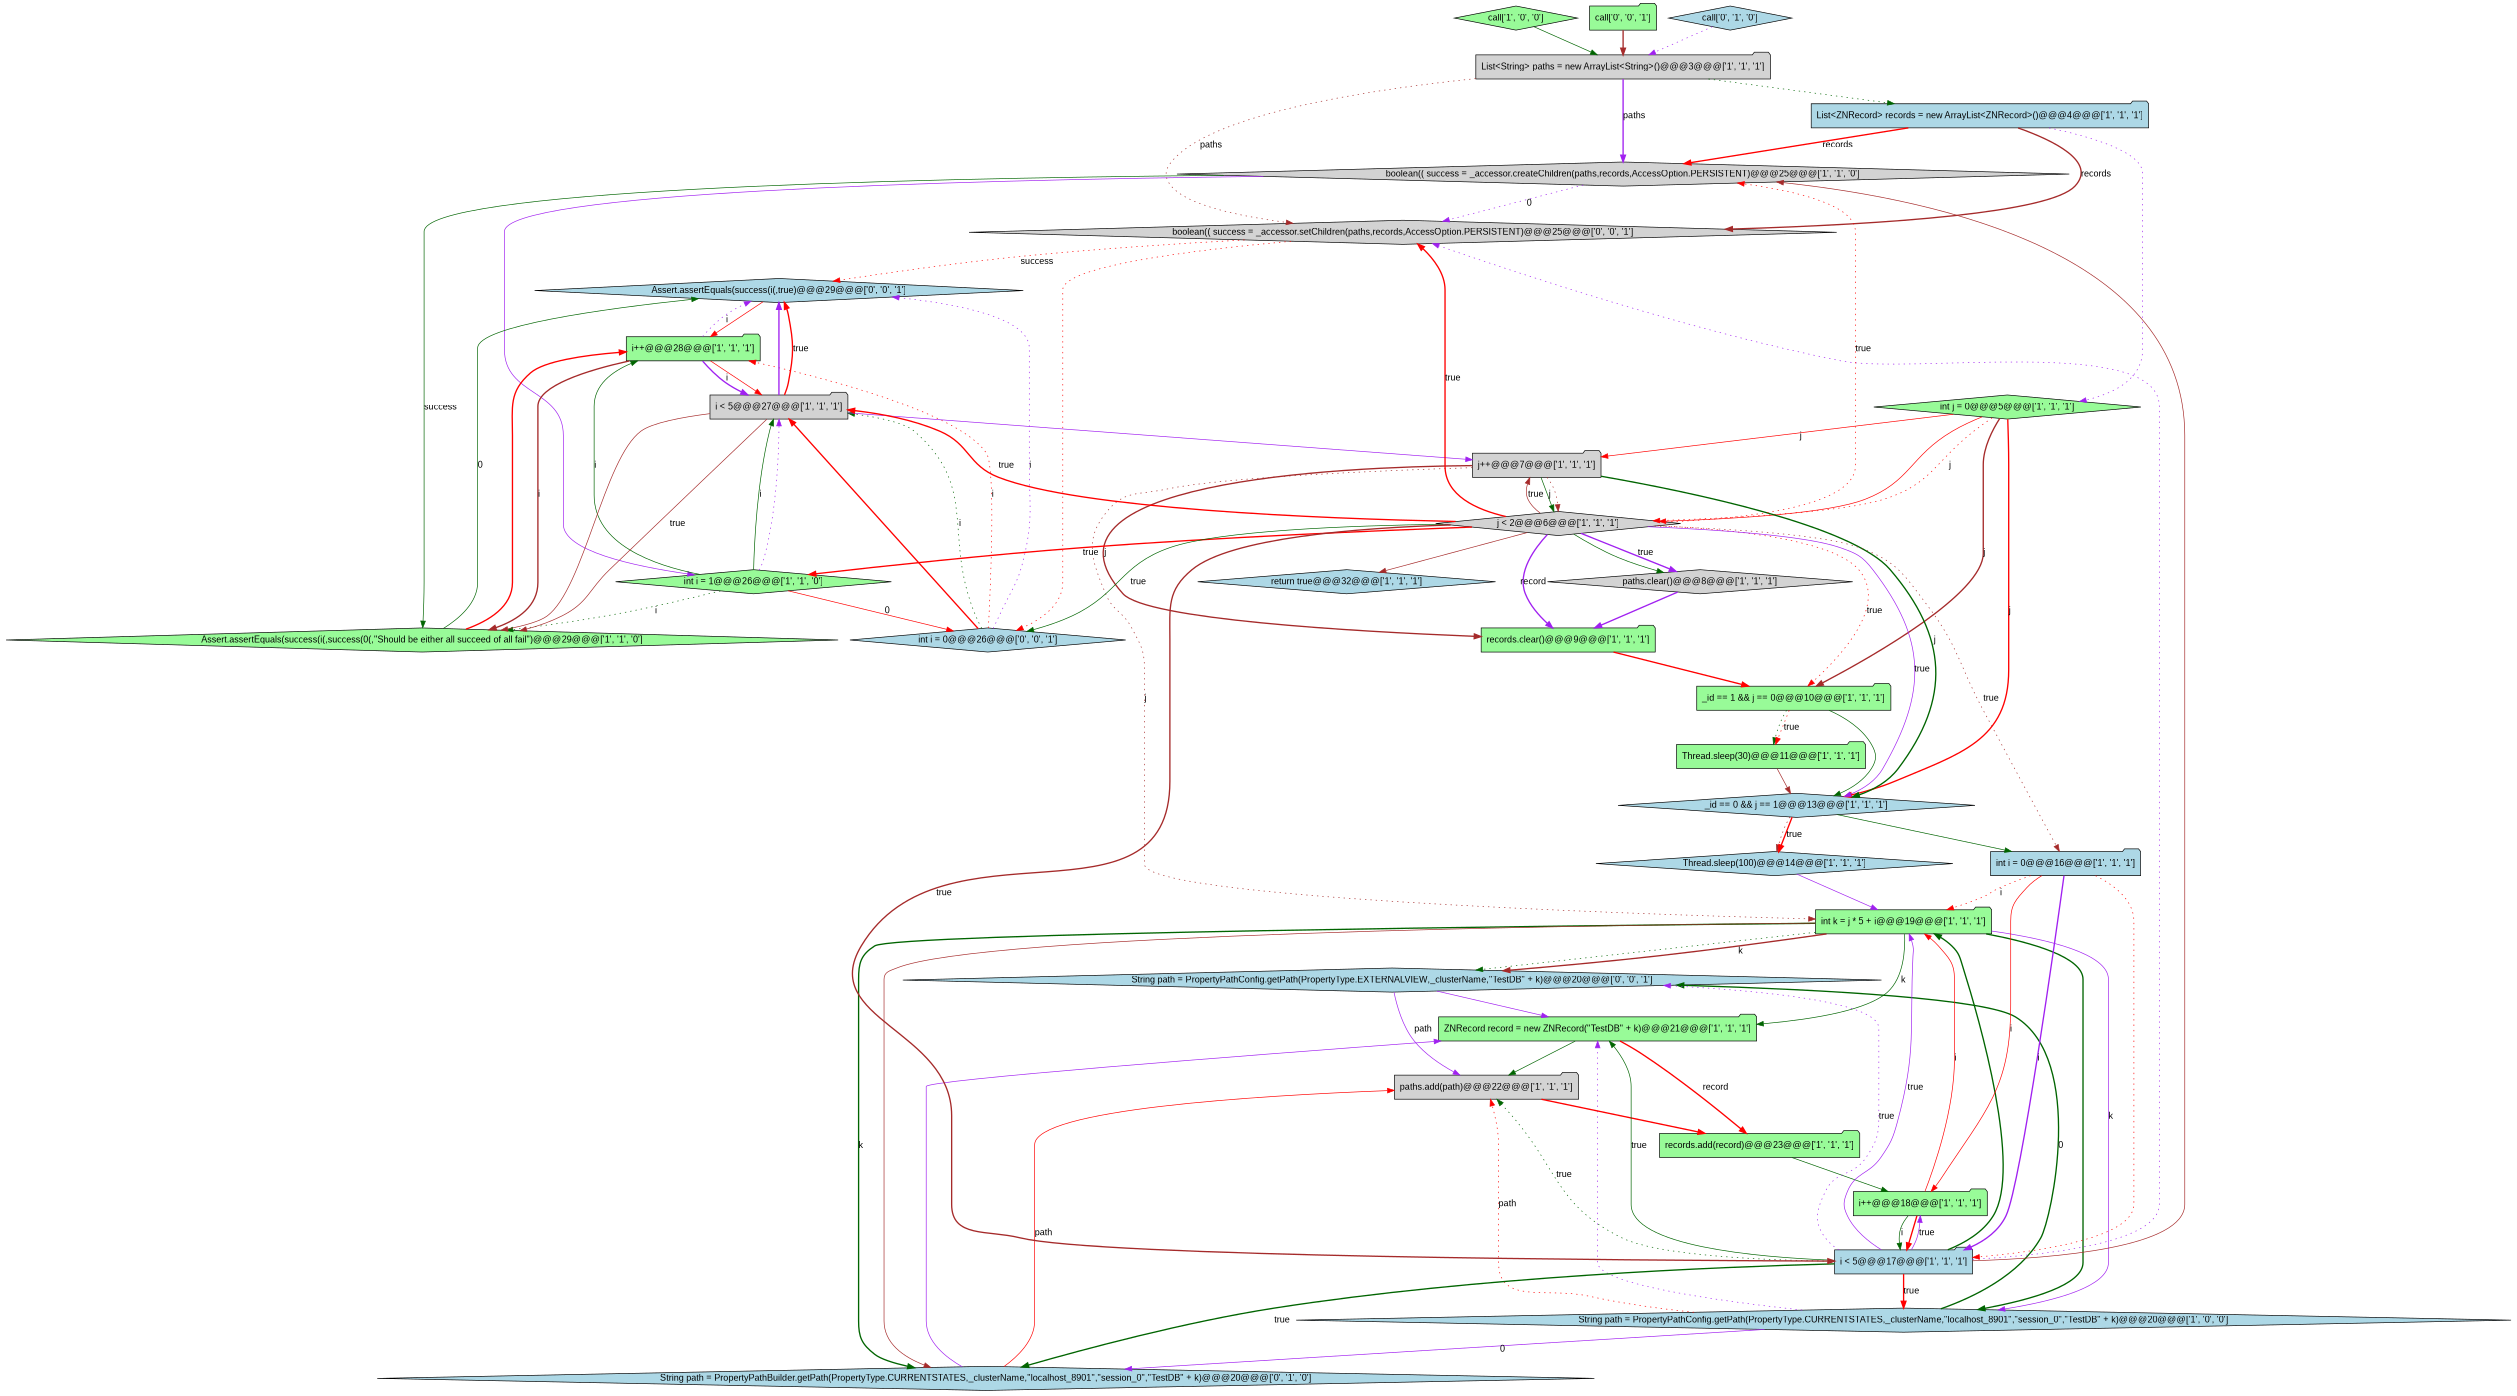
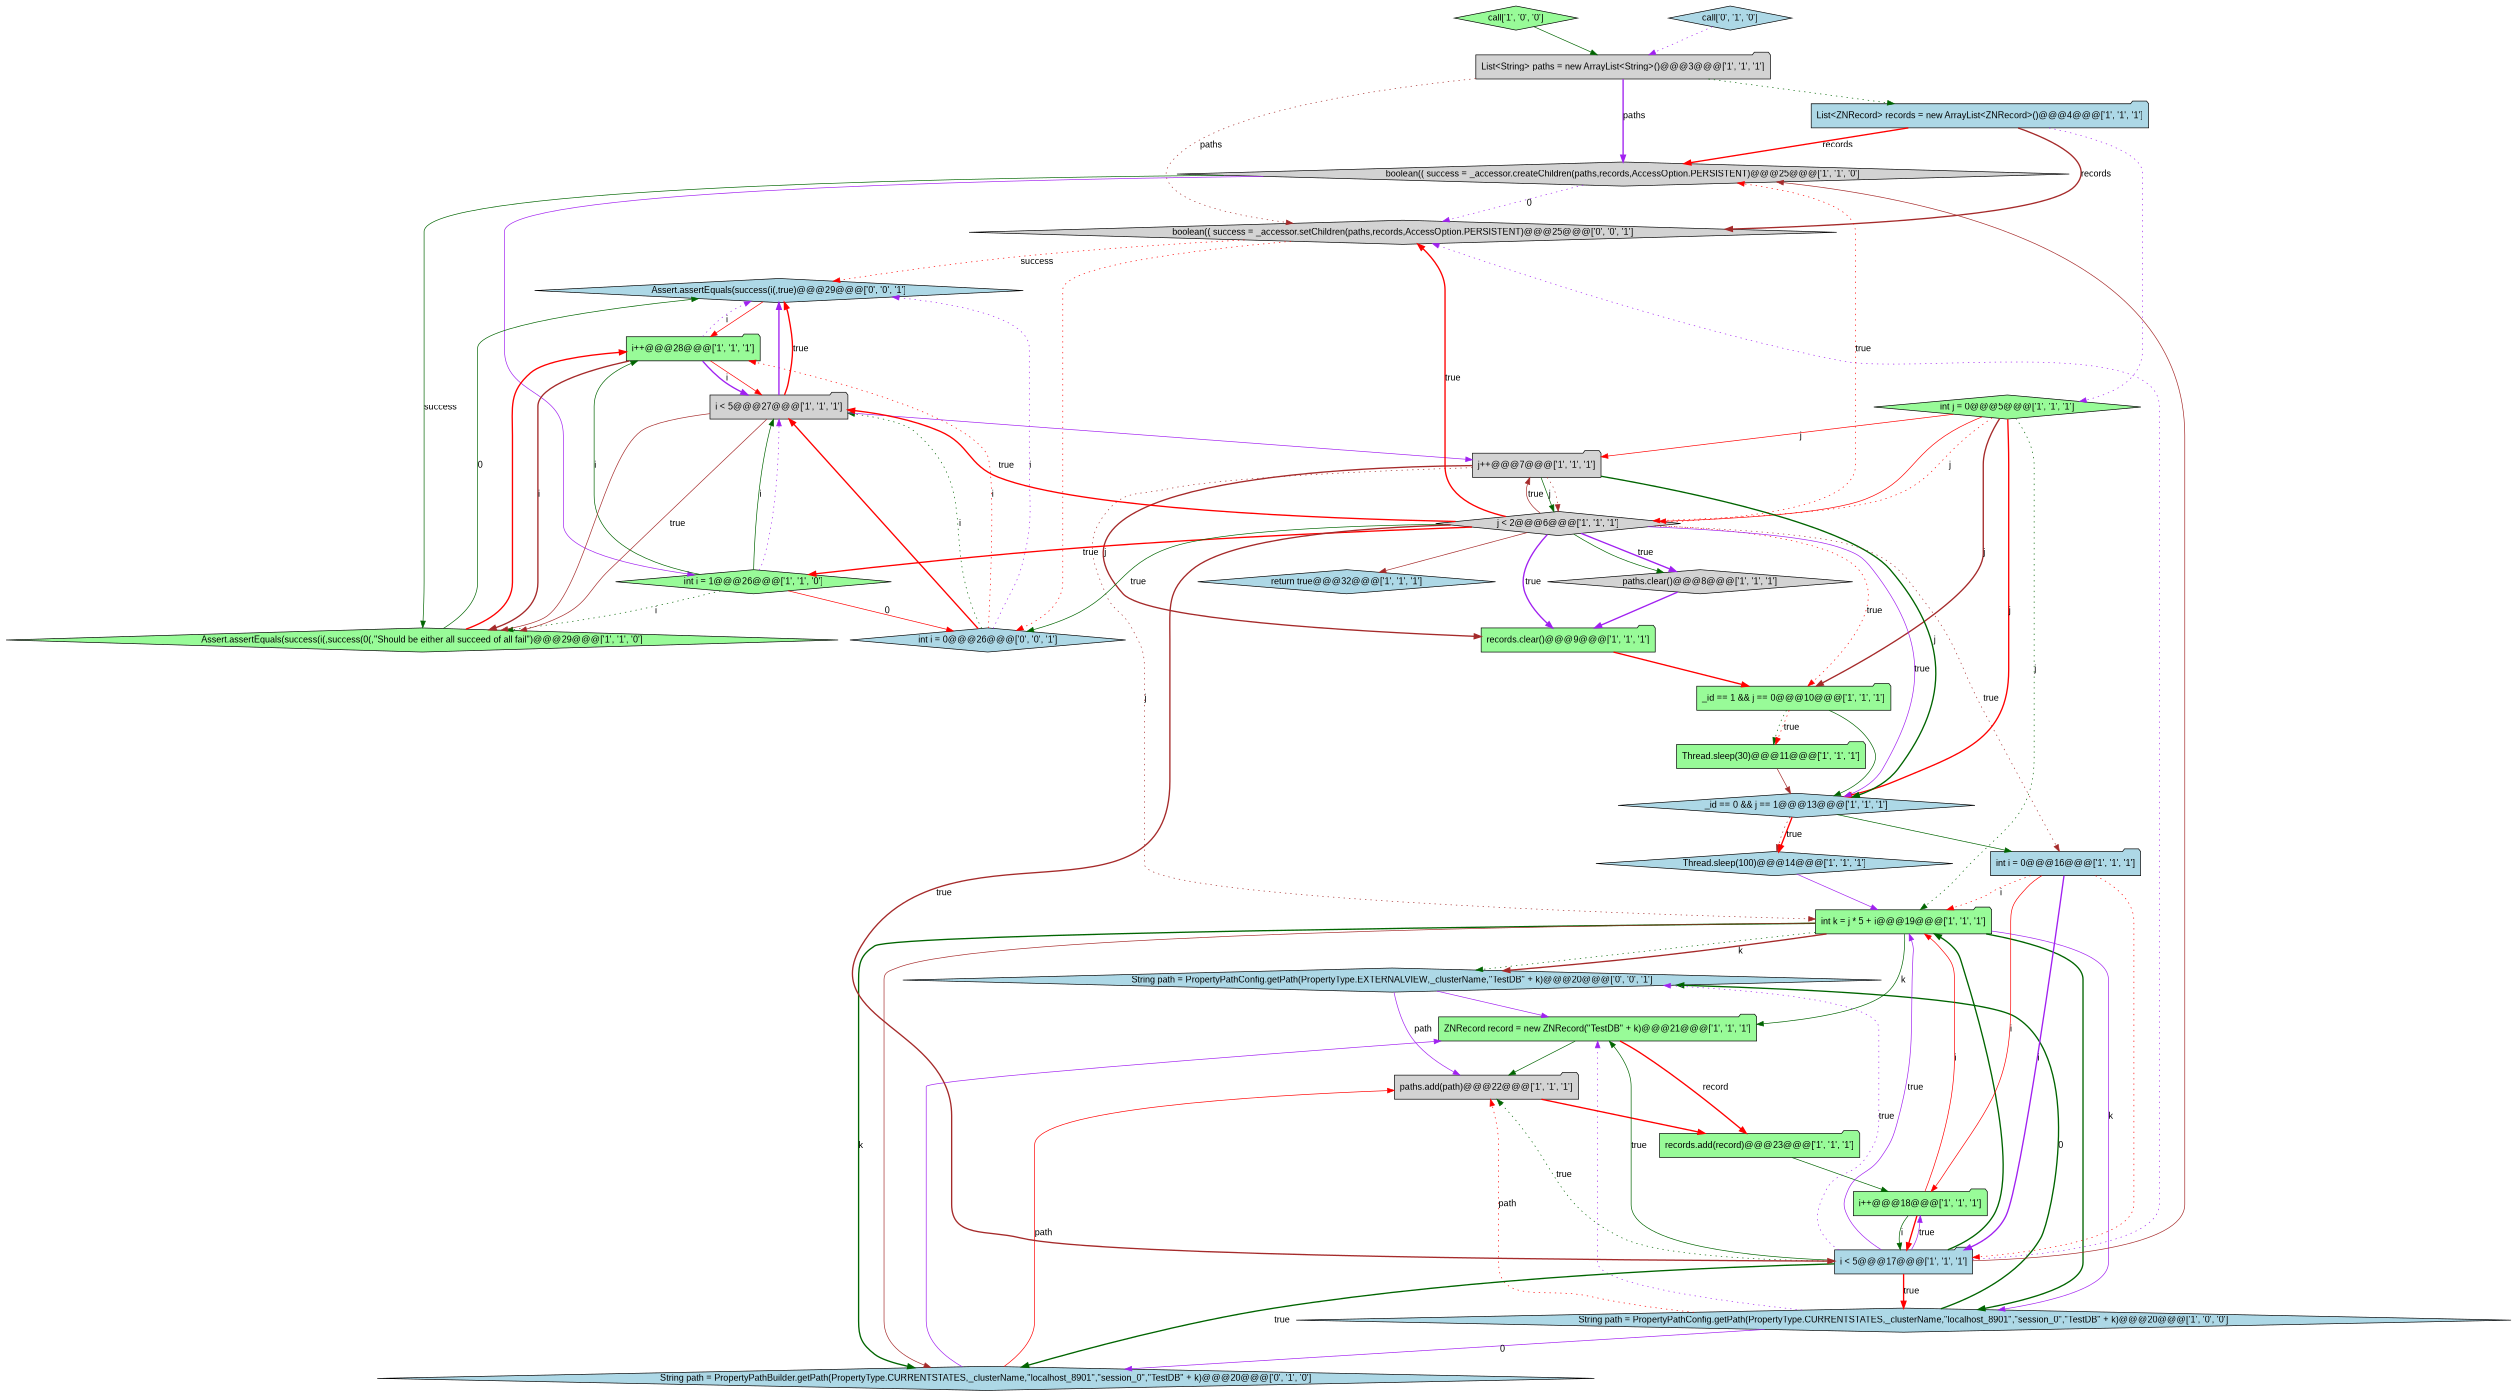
  digraph {
    fontname="Liberation Sans"
    node [fillcolor=palegreen fontname="Liberation Sans" shape=diamond style=filled]
    edge [color=red fontname="Liberation Sans" style=solid]
    n1 [fillcolor=lightgrey label="List<String> paths = new ArrayList<String>()@@@3@@@['1', '1', '1']" shape=folder]
    n2 [fillcolor=lightgrey label="boolean(( success = _accessor.createChildren(paths,records,AccessOption.PERSISTENT)@@@25@@@['1', '1', '0']"]
    n3 [fillcolor=lightgrey label="boolean(( success = _accessor.setChildren(paths,records,AccessOption.PERSISTENT)@@@25@@@['0', '0', '1']"]
    n4 [fillcolor=lightblue label="List<ZNRecord> records = new ArrayList<ZNRecord>()@@@4@@@['1', '1', '1']" shape=folder]
    n5 [label="Assert.assertEquals(success(i(,success(0(,\"Should be either all succeed of all fail\")@@@29@@@['1', '1', '0']"]
    n6 [label="int i = 1@@@26@@@['1', '1', '0']"]
    n7 [fillcolor=lightblue label="Assert.assertEquals(success(i(,true)@@@29@@@['0', '0', '1']"]
    n8 [fillcolor=lightblue label="int i = 0@@@26@@@['0', '0', '1']"]
    n9 [label="int j = 0@@@5@@@['1', '1', '1']"]
    n10 [label="int k = j * 5 + i@@@19@@@['1', '1', '1']" shape=folder]
    n11 [fillcolor=lightblue label="String path = PropertyPathConfig.getPath(PropertyType.EXTERNALVIEW,_clusterName,\"TestDB\" + k)@@@20@@@['0', '0', '1']"]
    n12 [label="ZNRecord record = new ZNRecord(\"TestDB\" + k)@@@21@@@['1', '1', '1']" shape=folder]
    n13 [fillcolor=lightblue label="String path = PropertyPathConfig.getPath(PropertyType.CURRENTSTATES,_clusterName,\"localhost_8901\",\"session_0\",\"TestDB\" + k)@@@20@@@['1', '0', '0']"]
    n14 [fillcolor=lightblue label="String path = PropertyPathBuilder.getPath(PropertyType.CURRENTSTATES,_clusterName,\"localhost_8901\",\"session_0\",\"TestDB\" + k)@@@20@@@['0', '1', '0']"]
    n15 [fillcolor=lightgrey label="paths.add(path)@@@22@@@['1', '1', '1']" shape=folder]
    n16 [label="records.add(record)@@@23@@@['1', '1', '1']" shape=folder]
    n17 [label="call['1', '0', '0']"]
    n18 [label="i++@@@28@@@['1', '1', '1']" shape=folder]
    n19 [fillcolor=lightgrey label="i < 5@@@27@@@['1', '1', '1']" shape=folder]
    n20 [fillcolor=lightgrey label="j++@@@7@@@['1', '1', '1']" shape=folder]
    n21 [label="i++@@@18@@@['1', '1', '1']" shape=folder]
    n22 [fillcolor=lightblue label="i < 5@@@17@@@['1', '1', '1']" shape=folder]
    n23 [fillcolor=lightgrey label="paths.clear()@@@8@@@['1', '1', '1']"]
    n24 [label="records.clear()@@@9@@@['1', '1', '1']" shape=folder]
    n25 [label="_id == 1 && j == 0@@@10@@@['1', '1', '1']" shape=folder]
    n26 [label="Thread.sleep(30)@@@11@@@['1', '1', '1']" shape=folder]
    n27 [fillcolor=lightblue label="_id == 0 && j == 1@@@13@@@['1', '1', '1']"]
    n28 [fillcolor=lightblue label="int i = 0@@@16@@@['1', '1', '1']" shape=folder]
    n29 [fillcolor=lightblue label="Thread.sleep(100)@@@14@@@['1', '1', '1']"]
    n30 [fillcolor=lightgrey label="j < 2@@@6@@@['1', '1', '1']"]
    n31 [fillcolor=lightblue label="return true@@@32@@@['1', '1', '1']"]
-   n32 [label="call['0', '0', '1']" shape=folder]
    n33 [fillcolor=lightblue label="call['0', '1', '0']"]
    n1 -> n2 [color=purple label=paths style=bold]
    n1 -> n3 [color=brown label=paths style=dotted]
    n1 -> n4 [color=darkgreen style=dotted]
    n2 -> n3 [color=purple label=0 style=dotted]
    n2 -> n5 [color=darkgreen label=success]
    n2 -> n6 [color=purple]
    n3 -> n7 [label=success style=dotted]
    n3 -> n8 [style=dotted]
    n4 -> n2 [label=records style=bold]
    n4 -> n3 [color=brown label=records style=bold]
    n4 -> n9 [color=purple style=dotted]
    n5 -> n7 [color=darkgreen label=0]
    n5 -> n18 [style=bold]
    n6 -> n5 [color=darkgreen label=i style=dotted]
    n6 -> n8 [label=0]
    n6 -> n18 [color=darkgreen label=i]
    n6 -> n19 [color=darkgreen label=i]
    n6 -> n19 [color=purple style=dotted]
    n7 -> n18
    n8 -> n7 [color=purple label=i style=dotted]
    n8 -> n18 [label=i style=dotted]
    n8 -> n19 [color=darkgreen label=i style=dotted]
    n8 -> n19 [style=bold]
+   n9 -> n10 [color=darkgreen label=j style=dotted]
    n9 -> n20 [label=j]
    n9 -> n25 [color=brown label=j style=bold]
    n9 -> n27 [label=j style=bold]
    n9 -> n30
    n9 -> n30 [label=j style=dotted]
    n10 -> n11 [color=darkgreen style=dotted]
    n10 -> n11 [color=brown label=k style=bold]
    n10 -> n12 [color=darkgreen label=k]
    n10 -> n13 [color=darkgreen style=bold]
    n10 -> n13 [color=purple label=k]
    n10 -> n14 [color=darkgreen label=k style=bold]
    n10 -> n14 [color=brown]
    n11 -> n12 [color=purple]
    n11 -> n15 [color=purple label=path]
    n12 -> n15 [color=darkgreen]
    n12 -> n16 [label=record style=bold]
    n13 -> n11 [color=darkgreen label=0 style=bold]
    n13 -> n12 [color=purple style=dotted]
    n13 -> n14 [color=purple label=0]
    n13 -> n15 [label=path style=dotted]
    n14 -> n12 [color=purple]
    n14 -> n15 [label=path]
    n15 -> n16 [style=bold]
    n16 -> n21 [color=darkgreen]
    n17 -> n1 [color=darkgreen]
    n18 -> n5 [color=brown label=i style=bold]
    n18 -> n7 [color=purple label=i style=dotted]
    n18 -> n19
    n18 -> n19 [color=purple label=i style=bold]
    n19 -> n5 [color=brown]
    n19 -> n5 [color=brown label=true]
    n19 -> n7 [color=purple style=bold]
    n19 -> n7 [label=true style=bold]
    n19 -> n20 [color=purple]
    n20 -> n10 [color=brown label=j style=dotted]
    n20 -> n24 [color=brown label=j style=bold]
    n20 -> n27 [color=darkgreen label=j style=bold]
    n20 -> n30 [color=darkgreen label=j]
    n20 -> n30 [color=brown style=dotted]
    n21 -> n10 [label=i]
    n21 -> n22 [color=darkgreen label=i]
    n21 -> n22 [style=bold]
    n22 -> n2 [color=brown]
    n22 -> n3 [color=purple style=dotted]
    n22 -> n10 [color=purple label=true]
    n22 -> n10 [color=darkgreen style=bold]
    n22 -> n11 [color=purple label=true style=dotted]
    n22 -> n12 [color=darkgreen label=true]
    n22 -> n13 [label=true style=bold]
    n22 -> n14 [color=darkgreen label=true style=bold]
    n22 -> n15 [color=darkgreen label=true style=dotted]
    n22 -> n21 [color=purple label=true]
    n23 -> n24 [color=purple style=bold]
    n24 -> n25 [style=bold]
    n25 -> n26 [color=darkgreen style=dotted]
    n25 -> n26 [label=true style=dotted]
    n25 -> n27 [color=darkgreen]
    n26 -> n27 [color=brown]
    n27 -> n28 [color=darkgreen]
    n27 -> n29 [color=brown style=dotted]
    n27 -> n29 [label=true style=bold]
    n28 -> n10 [label=i style=dotted]
    n28 -> n21 [label=i]
    n28 -> n22 [color=purple label=i style=bold]
    n28 -> n22 [style=dotted]
    n29 -> n10 [color=purple]
    n30 -> n2 [label=true style=dotted]
    n30 -> n3 [label=true style=bold]
    n30 -> n6 [label=true style=bold]
    n30 -> n8 [color=darkgreen label=true]
    n30 -> n19 [label=true style=bold]
    n30 -> n20 [color=brown label=true]
    n30 -> n22 [color=brown label=true style=bold]
    n30 -> n23 [color=purple label=true style=bold]
    n30 -> n23 [color=darkgreen]
-   n30 -> n24 [color=purple label=record style=bold]
+   n30 -> n24 [color=purple label=true style=bold]
    n30 -> n25 [label=true style=dotted]
    n30 -> n27 [color=purple label=true]
    n30 -> n28 [color=brown label=true style=dotted]
    n30 -> n31 [color=brown]
-   n32 -> n1 [color=brown style=bold]
    n33 -> n1 [color=purple style=dotted]
  }
